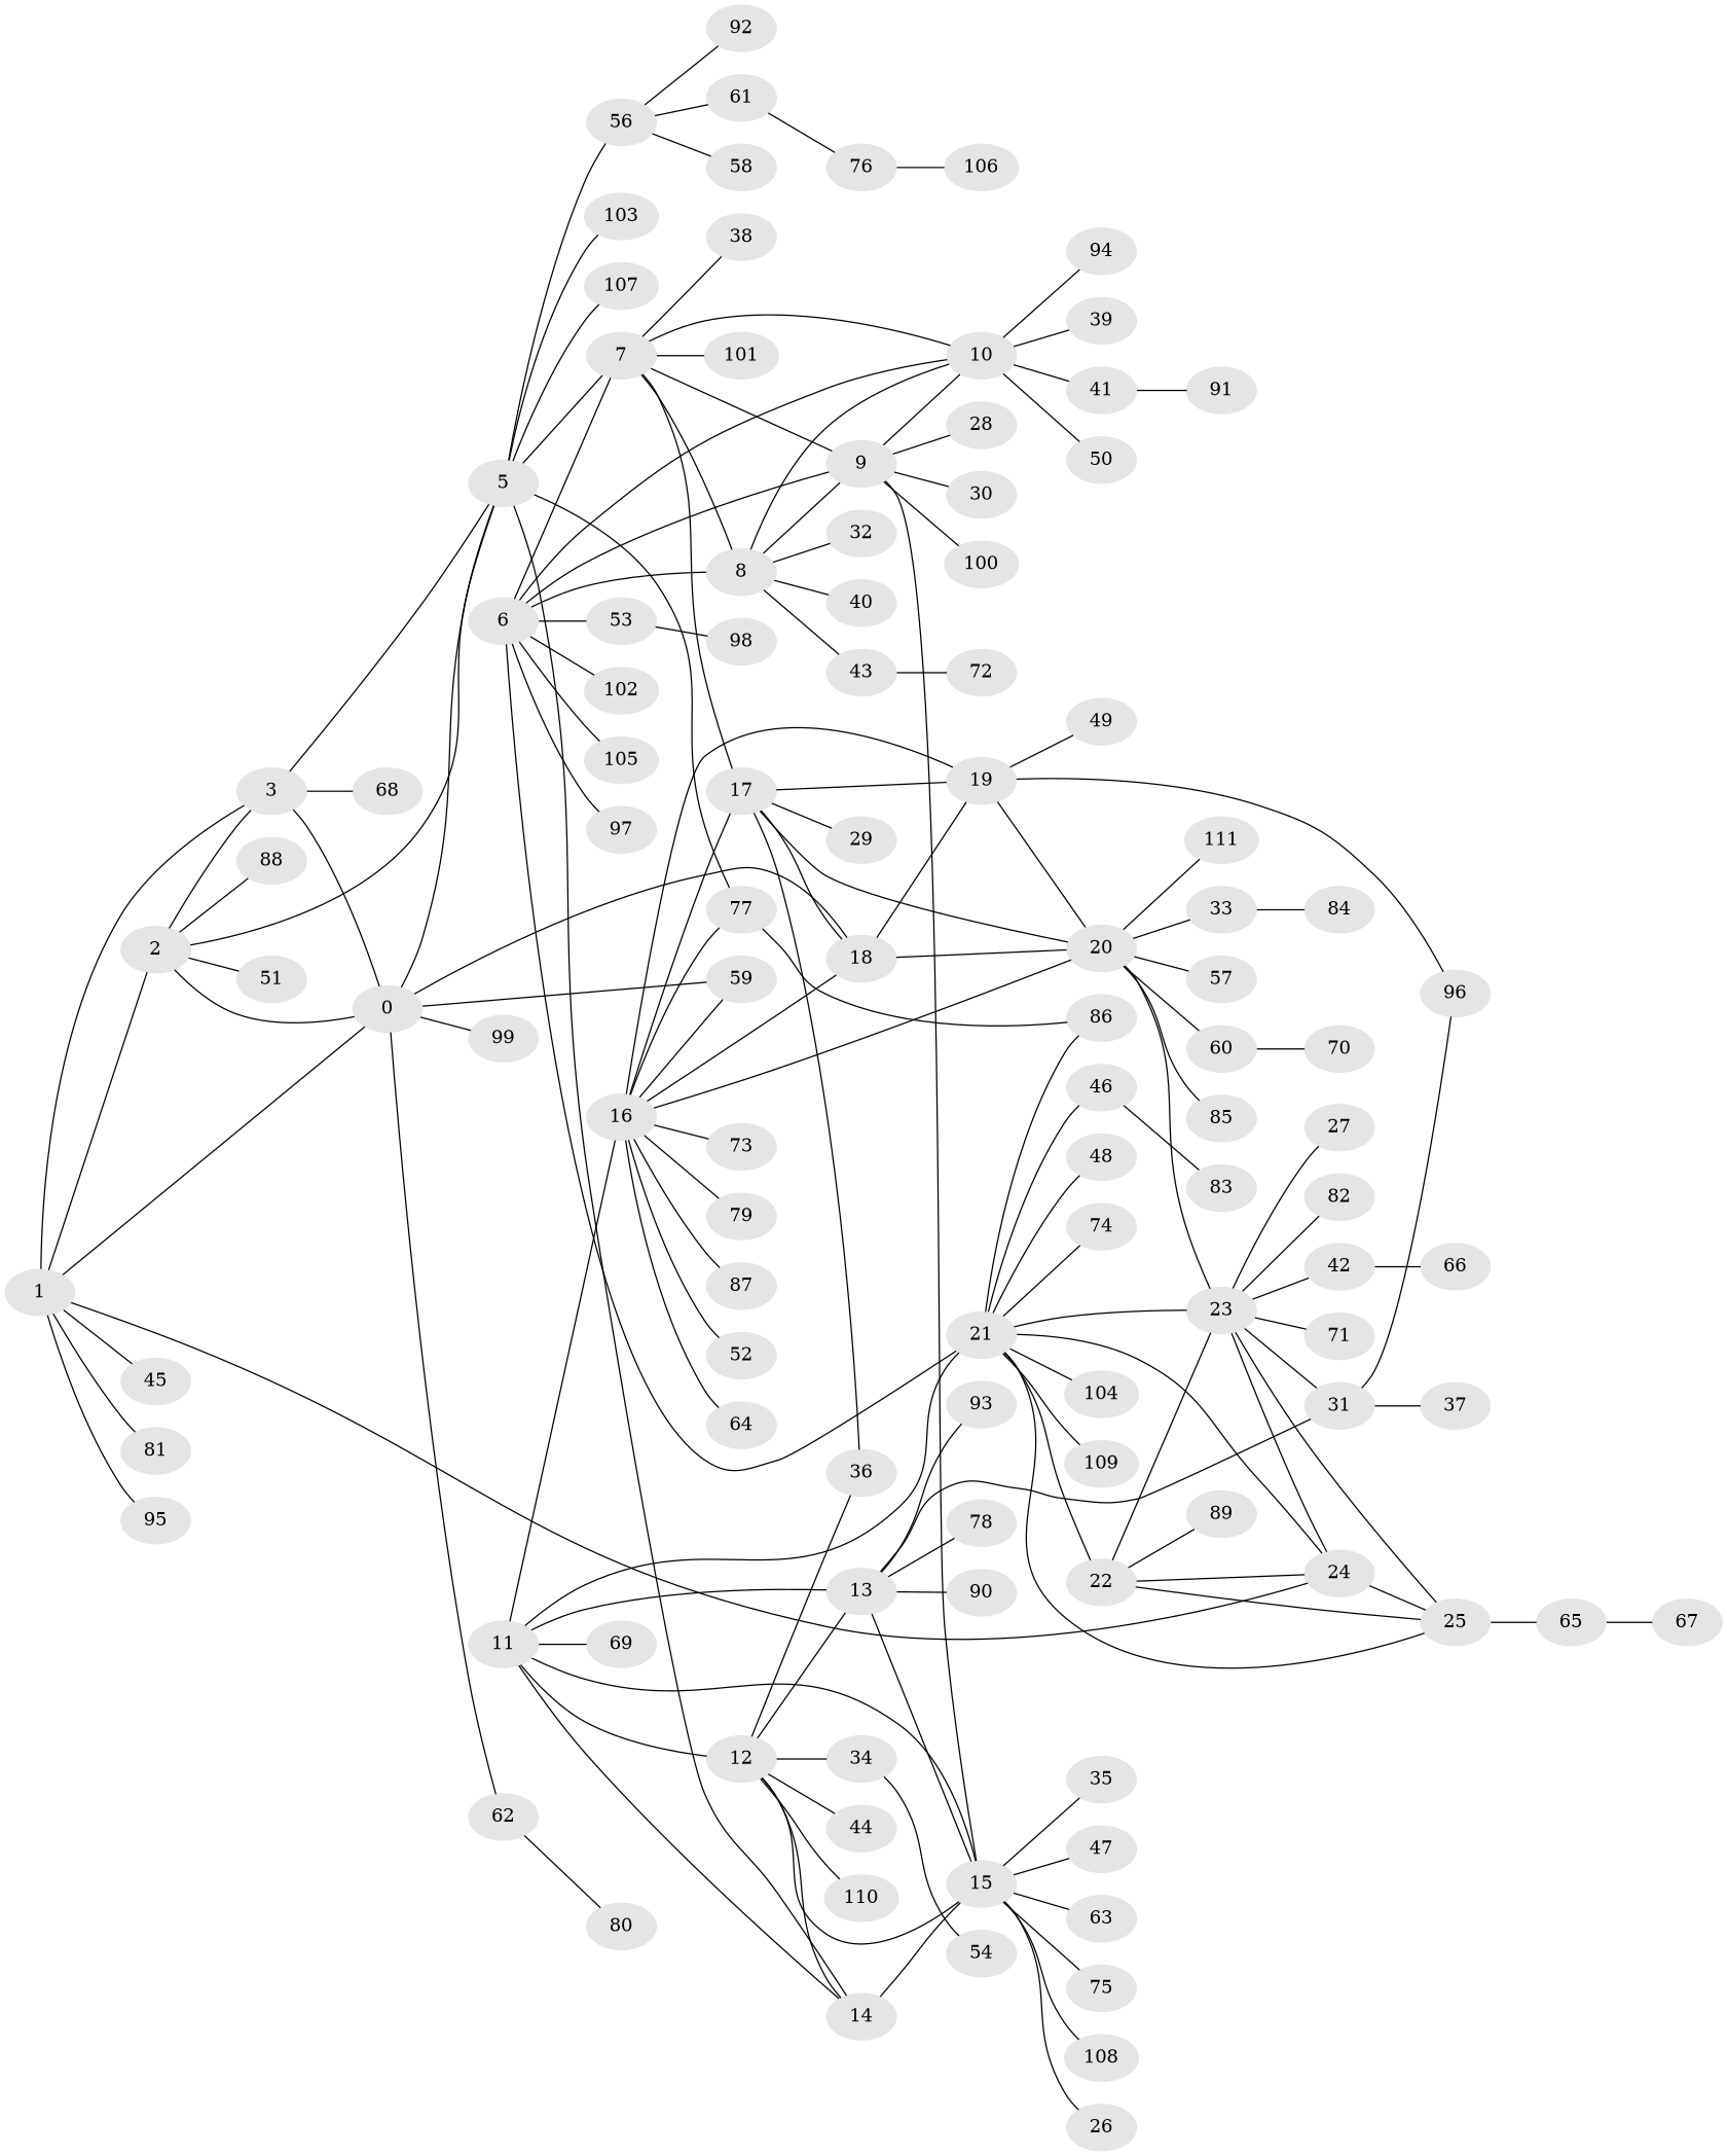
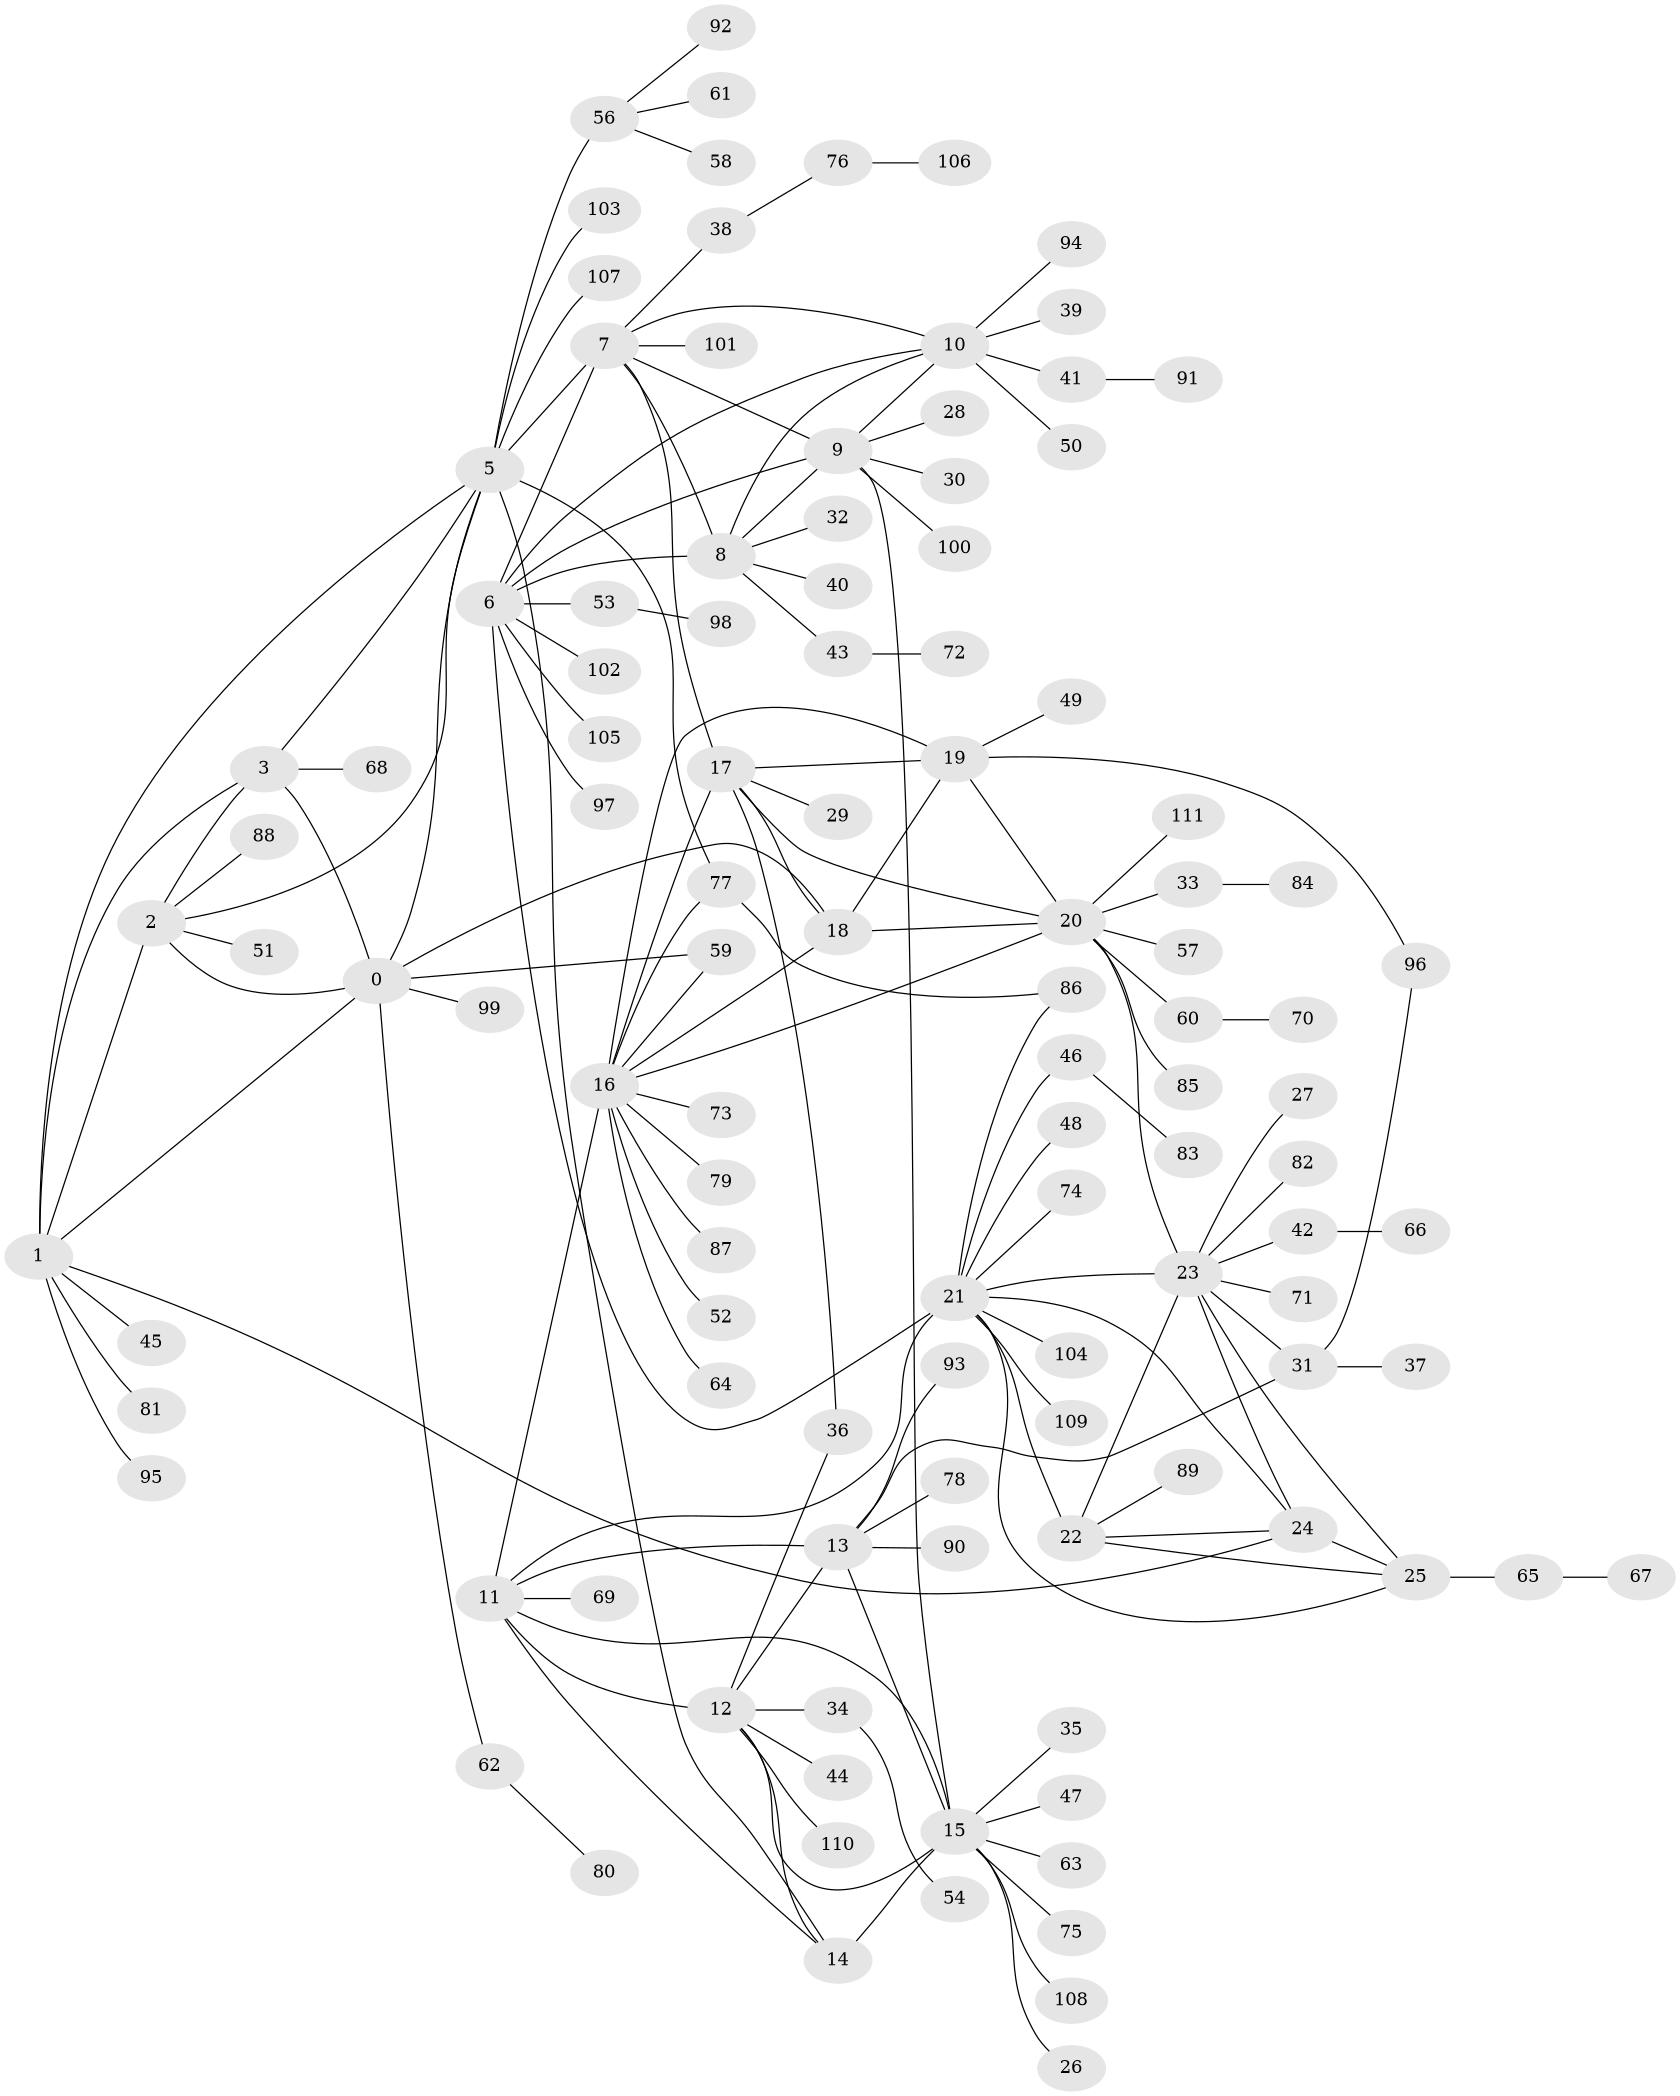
  graph {
    rankdir=LR
    node [color=gray90 style=filled]
    1
    2
    3
    n4 [label=0]
    5
    24
    45
    81
    95
    51
    88
    68
    18
    59
    62
    99
    7
    14
    56
    77
    103
    107
    25
    19
    20
    80
    8
    9
    10
    17
    38
    101
    15
    58
    61
    92
    86
    6
    21
    53
    97
    102
    105
    32
    40
    43
    28
    30
    100
    39
    41
    50
    94
    23
    22
    46
    48
    74
    104
    109
    98
    36
    29
    76
    72
    26
    35
    47
    63
    75
    108
    91
    11
    12
    13
    16
    69
    34
    44
    110
    31
    78
    90
    93
    52
    64
    73
    79
    87
    54
    96
    37
    49
    33
    57
    60
    85
    111
    27
    42
    71
    82
    84
    70
    89
    65
    83
    66
    67
    106
    1 -- 2
    1 -- 3
    1 -- n4
+   1 -- 5
    1 -- 24
    1 -- 45
    1 -- 81
    1 -- 95
    2 -- 3
    2 -- n4
    2 -- 5
    2 -- 51
    2 -- 88
    3 -- n4
    3 -- 5
    3 -- 68
    n4 -- 5
    n4 -- 18
    n4 -- 59
    n4 -- 62
    n4 -- 99
    5 -- 7
    5 -- 14
    5 -- 56
    5 -- 77
    5 -- 103
    5 -- 107
    24 -- 25
    18 -- 19
    18 -- 20
    62 -- 80
    7 -- 8
    7 -- 9
    7 -- 10
    7 -- 17
    7 -- 38
    7 -- 101
    14 -- 15
    56 -- 58
    56 -- 61
    56 -- 92
    77 -- 86
    25 -- 65
    19 -- 20
    19 -- 96
    19 -- 49
    20 -- 23
    20 -- 33
    20 -- 57
    20 -- 60
    20 -- 85
    20 -- 111
    8 -- 9
    8 -- 10
    8 -- 32
    8 -- 40
    8 -- 43
    9 -- 10
    9 -- 15
    9 -- 28
    9 -- 30
    9 -- 100
    10 -- 39
    10 -- 41
    10 -- 50
    10 -- 94
    17 -- 18
    17 -- 19
    17 -- 20
    17 -- 36
    17 -- 29
-   61 -- 76
+   38 -- 76
    15 -- 26
    15 -- 35
    15 -- 47
    15 -- 63
    15 -- 75
    15 -- 108
    6 -- 7
    6 -- 8
    6 -- 9
    6 -- 10
    6 -- 21
    6 -- 53
    6 -- 97
    6 -- 102
    6 -- 105
    21 -- 24
    21 -- 25
    21 -- 86
    21 -- 23
    21 -- 22
    21 -- 46
    21 -- 48
    21 -- 74
    21 -- 104
    21 -- 109
    53 -- 98
    43 -- 72
    41 -- 91
    23 -- 24
    23 -- 25
    23 -- 31
    23 -- 27
    23 -- 42
    23 -- 71
    23 -- 82
    22 -- 24
    22 -- 25
    22 -- 23
    22 -- 89
    46 -- 83
    76 -- 106
    11 -- 14
    11 -- 15
    11 -- 21
    11 -- 12
    11 -- 13
    11 -- 16
    11 -- 69
    12 -- 14
    12 -- 15
    12 -- 36
    12 -- 13
    12 -- 34
    12 -- 44
    12 -- 110
    13 -- 15
    13 -- 31
    13 -- 78
    13 -- 90
    13 -- 93
    16 -- 18
    16 -- 59
    16 -- 77
    16 -- 19
    16 -- 20
    16 -- 17
    16 -- 52
    16 -- 64
    16 -- 73
    16 -- 79
    16 -- 87
    34 -- 54
    31 -- 96
    31 -- 37
    33 -- 84
    60 -- 70
    42 -- 66
    65 -- 67
  }
